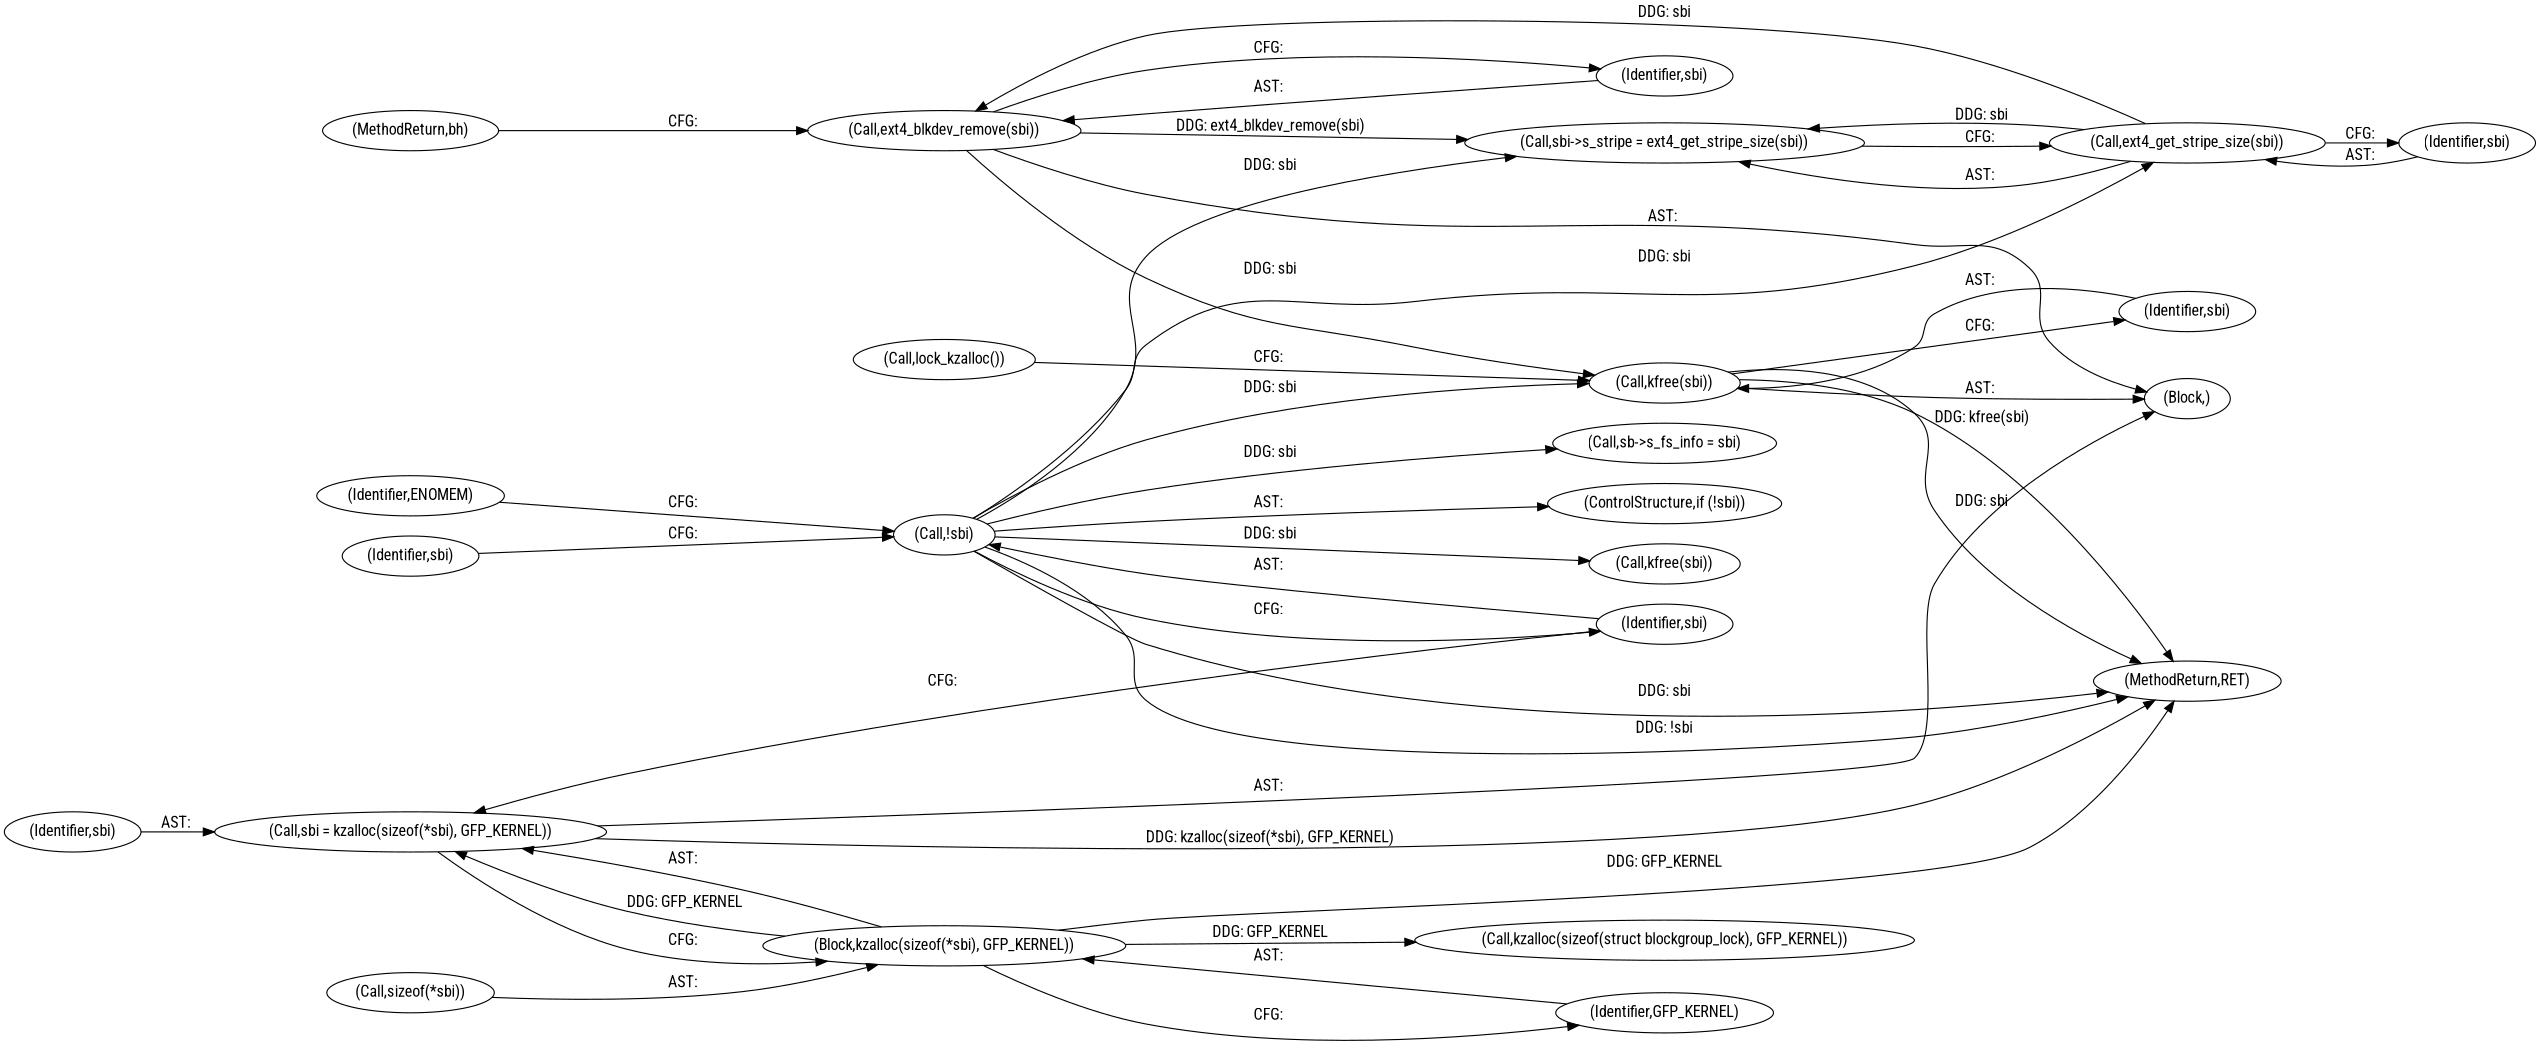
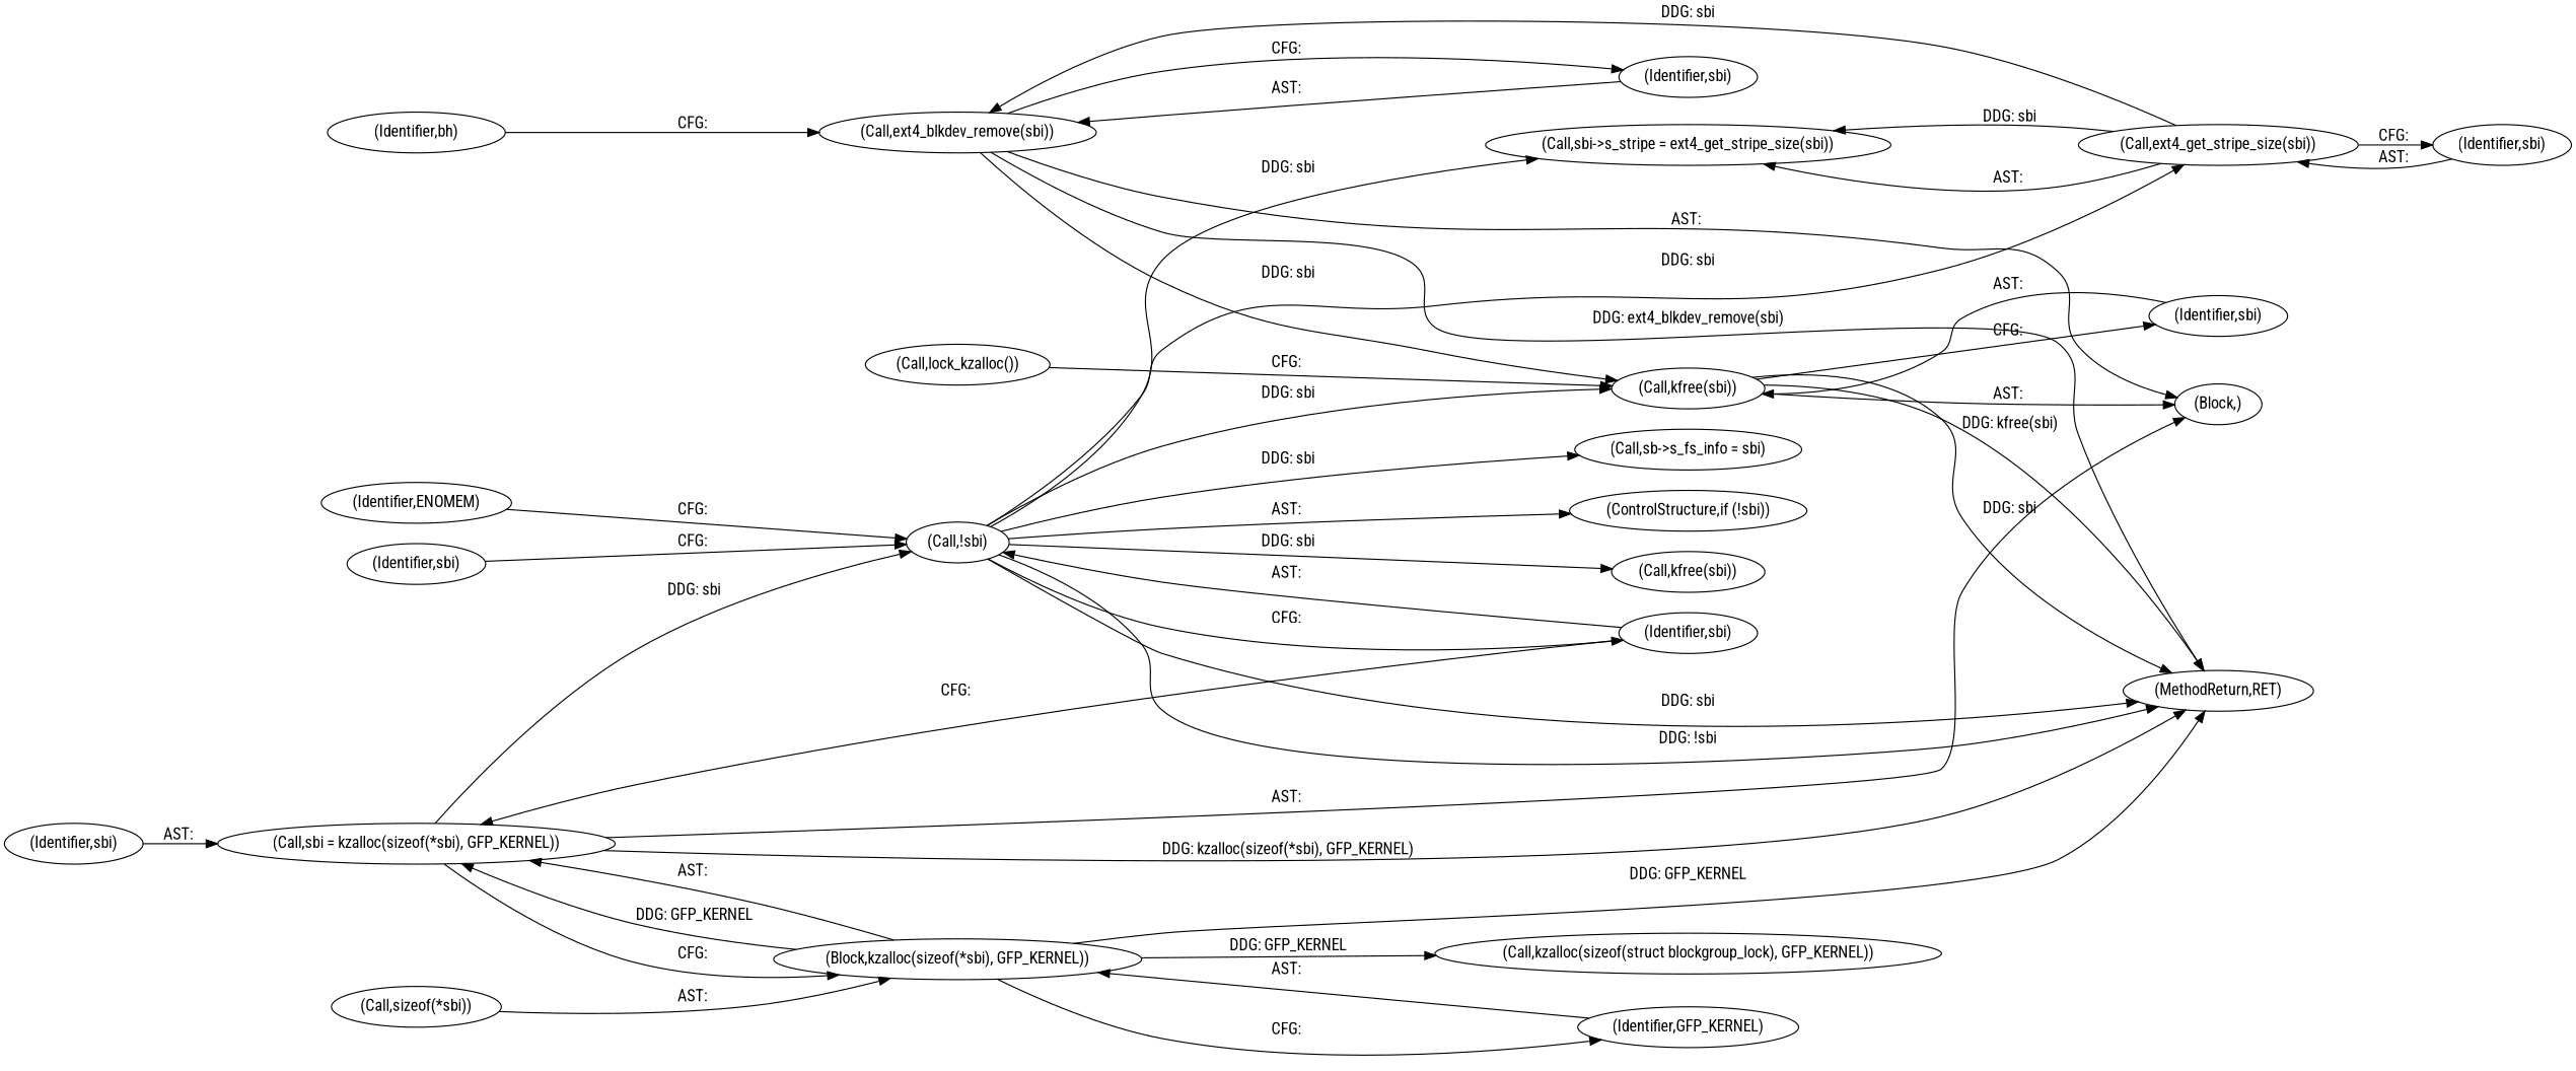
  digraph {
    fontname="Roboto Condensed"
    rankdir=LR
    node [fontname="Roboto Condensed"]
    edge [fontname="Roboto Condensed"]
    n1 [label="(Call,ext4_blkdev_remove(sbi))"]
    n2 [label="(Call,kfree(sbi))"]
    n3 [label="(Block,)"]
    n4 [label="(Identifier,sbi)"]
    n5 [label="(MethodReturn,RET)"]
    n6 [label="(Identifier,sbi)"]
    n7 [label="(Call,ext4_get_stripe_size(sbi))"]
    n8 [label="(Call,sbi->s_stripe = ext4_get_stripe_size(sbi))"]
    n9 [label="(Identifier,sbi)"]
    n10 [label="(Call,!sbi)"]
    n11 [label="(Identifier,sbi)"]
    n12 [label="(Call,sb->s_fs_info = sbi)"]
    n13 [label="(ControlStructure,if (!sbi))"]
    n14 [label="(Call,kfree(sbi))"]
    n15 [label="(Call,sbi = kzalloc(sizeof(*sbi), GFP_KERNEL))"]
    n16 [label="(Block,kzalloc(sizeof(*sbi), GFP_KERNEL))"]
    n17 [label="(Call,kzalloc(sizeof(struct blockgroup_lock), GFP_KERNEL))"]
    n18 [label="(Identifier,GFP_KERNEL)"]
    n19 [label="(Call,lock_kzalloc())"]
    n20 [label="(Call,sizeof(*sbi))"]
-   n21 [label="(MethodReturn,bh)"]
+   n21 [label="(Identifier,bh)"]
    n22 [label="(Identifier,sbi)"]
    n23 [label="(Identifier,sbi)"]
    n24 [label="(Identifier,ENOMEM)"]
    n1 -> n2 [label="DDG: sbi"]
    n1 -> n3 [label="AST: "]
    n1 -> n4 [label="CFG: "]
-   n1 -> n8 [label="DDG: ext4_blkdev_remove(sbi)"]
+   n1 -> n5 [label="DDG: ext4_blkdev_remove(sbi)"]
    n2 -> n3 [label="AST: "]
    n2 -> n5 [label="DDG: kfree(sbi)"]
    n2 -> n5 [label="DDG: sbi"]
    n2 -> n6 [label="CFG: "]
    n4 -> n1 [label="AST: "]
    n6 -> n2 [label="AST: "]
    n7 -> n1 [label="DDG: sbi"]
    n7 -> n8 [label="AST: "]
    n7 -> n8 [label="DDG: sbi"]
    n7 -> n9 [label="CFG: "]
-   n8 -> n7 [label="CFG: "]
    n9 -> n7 [label="AST: "]
    n10 -> n2 [label="DDG: sbi"]
    n10 -> n5 [label="DDG: sbi"]
    n10 -> n5 [label="DDG: !sbi"]
    n10 -> n7 [label="DDG: sbi"]
    n10 -> n8 [label="DDG: sbi"]
    n10 -> n11 [label="CFG: "]
    n10 -> n12 [label="DDG: sbi"]
    n10 -> n13 [label="AST: "]
    n10 -> n14 [label="DDG: sbi"]
    n11 -> n10 [label="AST: "]
    n11 -> n15 [label="CFG: "]
    n15 -> n3 [label="AST: "]
    n15 -> n5 [label="DDG: kzalloc(sizeof(*sbi), GFP_KERNEL)"]
+   n15 -> n10 [label="DDG: sbi"]
    n15 -> n16 [label="CFG: "]
    n16 -> n5 [label="DDG: GFP_KERNEL"]
    n16 -> n15 [label="AST: "]
    n16 -> n15 [label="DDG: GFP_KERNEL"]
    n16 -> n17 [label="DDG: GFP_KERNEL"]
    n16 -> n18 [label="CFG: "]
    n18 -> n16 [label="AST: "]
    n19 -> n2 [label="CFG: "]
    n20 -> n16 [label="AST: "]
    n21 -> n1 [label="CFG: "]
    n22 -> n10 [label="CFG: "]
    n23 -> n15 [label="AST: "]
    n24 -> n10 [label="CFG: "]
  }
